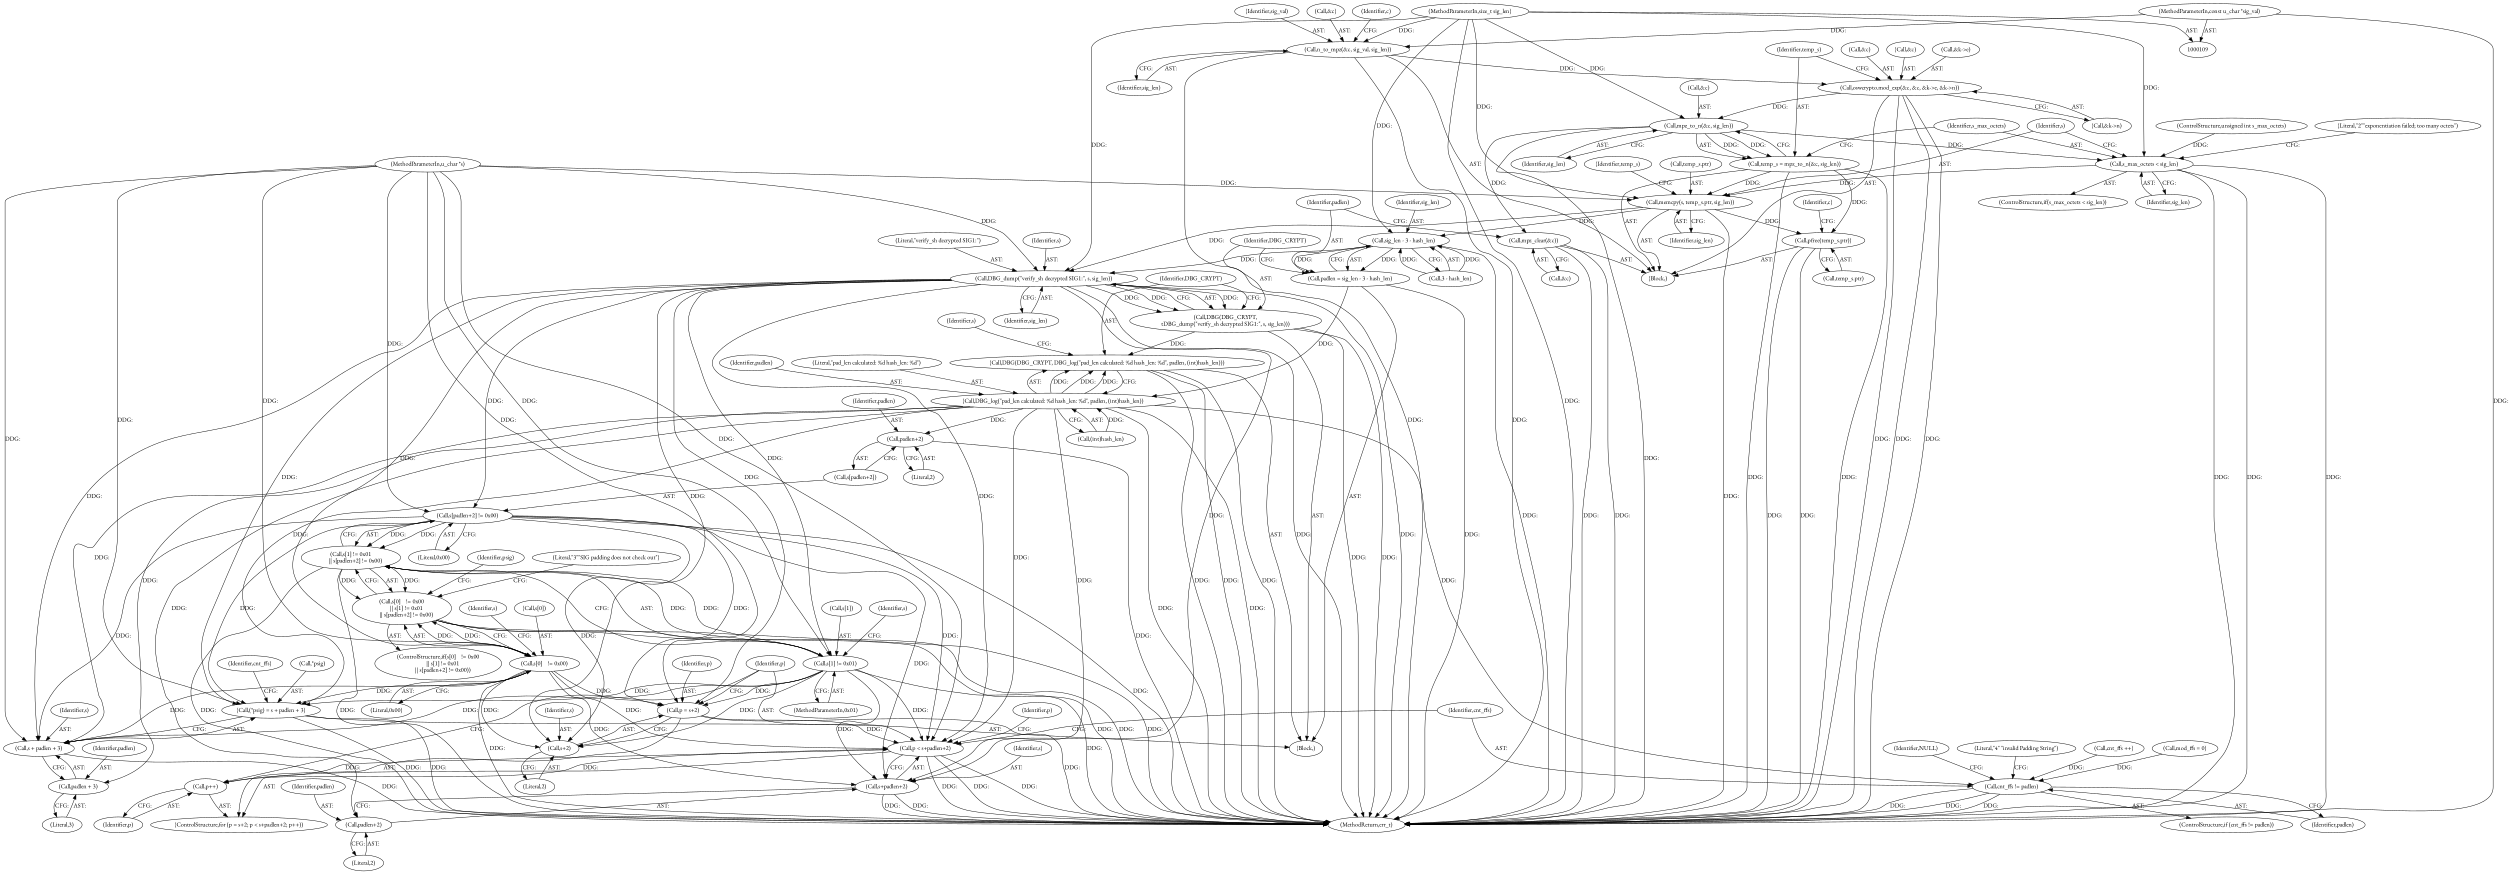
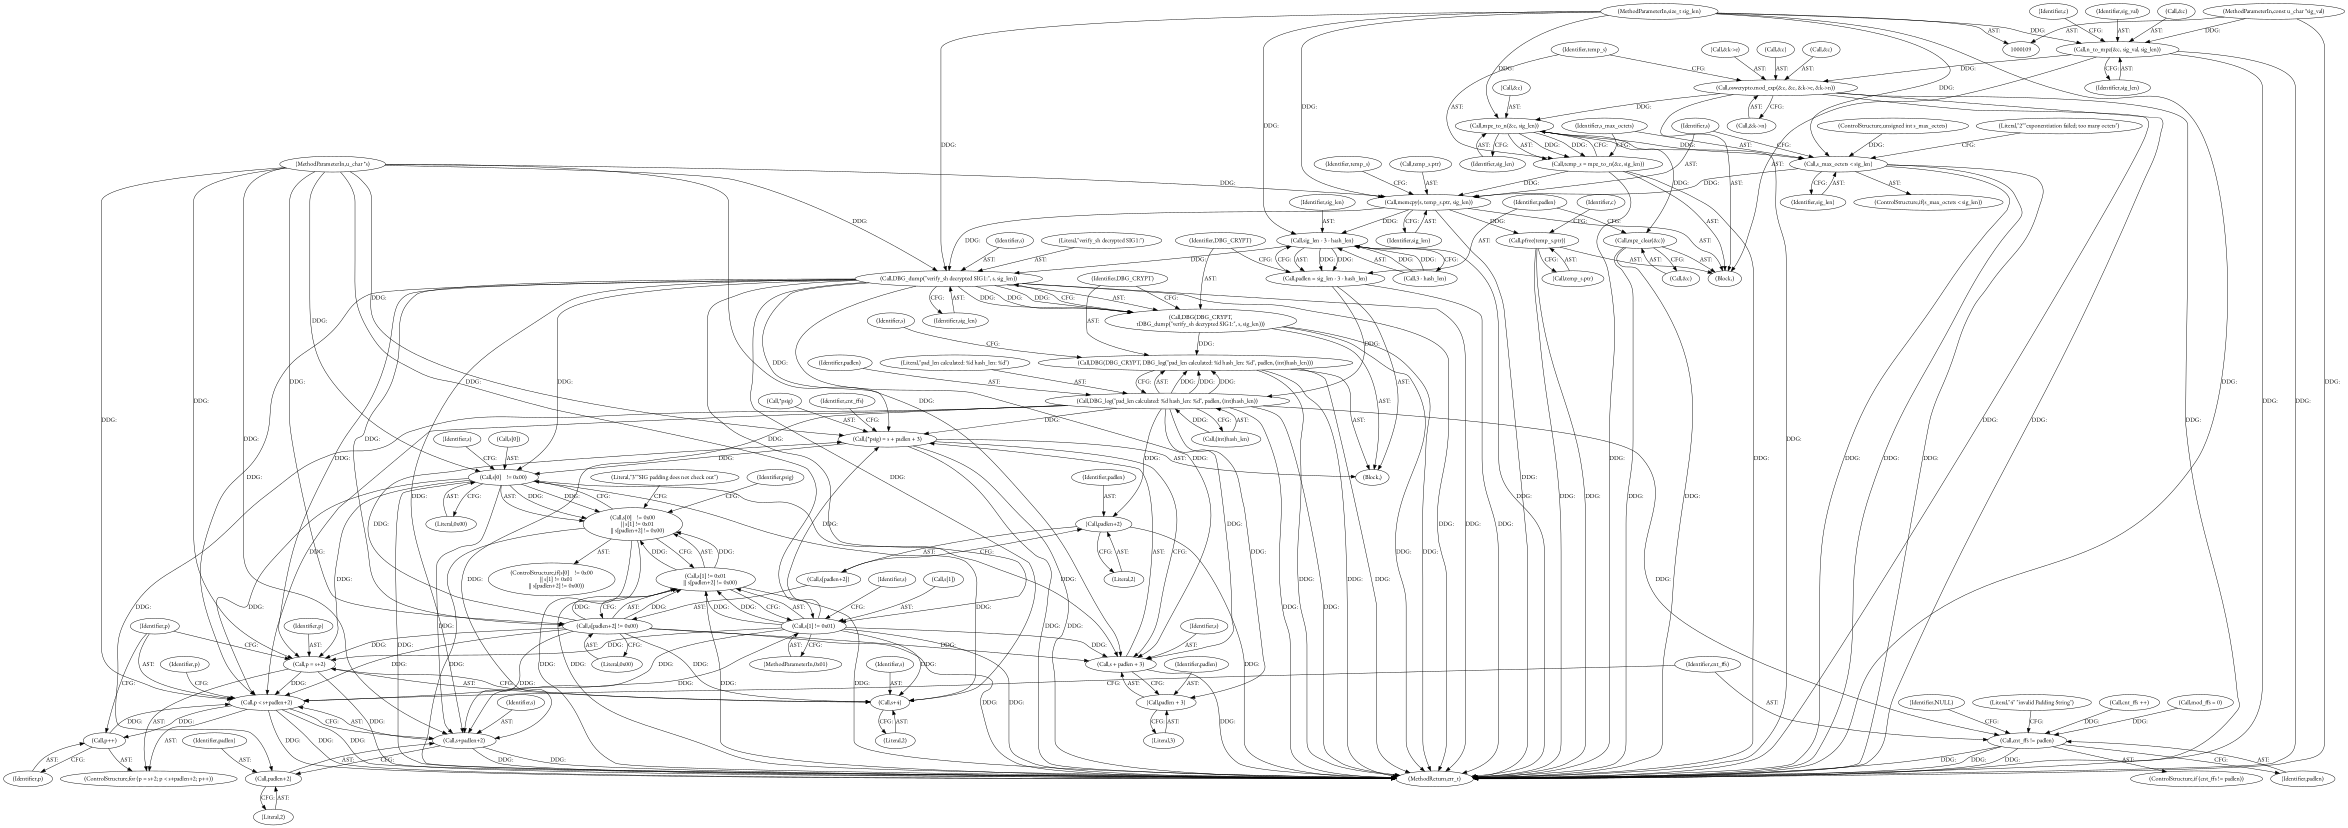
  digraph {
    fontname="EB Garamond"
    node [fontname="EB Garamond"]
    edge [fontname="EB Garamond"]
    n1 [label="(Call,oswcrypto.mod_exp(&c, &c, &k->e, &k->n))"]
    n2 [label="(Call,mpz_to_n(&c, sig_len))"]
    n3 [label="(Block,)"]
    n4 [label="(Call,&k->n)"]
    n5 [label="(MethodReturn,err_t)"]
    n6 [label="(Call,s_max_octets < sig_len)"]
    n7 [label="(Call,temp_s = mpz_to_n(&c, sig_len))"]
    n8 [label="(Call,mpz_clear(&c))"]
    n9 [label="(Identifier,sig_len)"]
    n10 [label="(Call,n_to_mpz(&c, sig_val, sig_len))"]
    n11 [label="(Identifier,sig_len)"]
    n12 [label="(MethodParameterIn,const u_char *sig_val)"]
    1000109
    n14 [label="(MethodParameterIn,size_t sig_len)"]
    n15 [label="(Call,memcpy(s, temp_s.ptr, sig_len))"]
    n16 [label="(Call,sig_len - 3 - hash_len)"]
    n17 [label="(Call,DBG_dump(\"verify_sh decrypted SIG1:\", s, sig_len))"]
    n18 [label="(Call,pfree(temp_s.ptr))"]
    n19 [label="(Identifier,sig_len)"]
    n20 [label="(Call,padlen = sig_len - 3 - hash_len)"]
    n21 [label="(Call,3 - hash_len)"]
    n22 [label="(Call,(*psig) = s + padlen + 3)"]
    n23 [label="(Call,s + padlen + 3)"]
    n24 [label="(Call,p < s+padlen+2)"]
    n25 [label="(Call,s+padlen+2)"]
    n26 [label="(Call,DBG(DBG_CRYPT,\n\tDBG_dump(\"verify_sh decrypted SIG1:\", s, sig_len)))"]
    n27 [label="(Call,s[0]    != 0x00)"]
    n28 [label="(Call,p = s+2)"]
-   n29 [label="(Call,s+2)"]
+   n29 [label="(Call,s+4)"]
    n30 [label="(Call,s[1] != 0x01)"]
    n31 [label="(Call,s[padlen+2] != 0x00)"]
    n32 [label="(Identifier,sig_len)"]
    n33 [label="(Identifier,sig_len)"]
    n34 [label="(ControlStructure,if(s_max_octets < sig_len))"]
    n35 [label="(Call,&c)"]
    n36 [label="(Call,temp_s.ptr)"]
    n37 [label="(Call,DBG_log(\"pad_len calculated: %d hash_len: %d\", padlen, (int)hash_len))"]
    n38 [label="(Block,)"]
    n39 [label="(Call,DBG(DBG_CRYPT, DBG_log(\"pad_len calculated: %d hash_len: %d\", padlen, (int)hash_len)))"]
    n40 [label="(Call,padlen+2)"]
    n41 [label="(Call,padlen + 3)"]
    n42 [label="(Call,padlen+2)"]
    n43 [label="(Call,cnt_ffs != padlen)"]
    n44 [label="(Call,(int)hash_len)"]
    n45 [label="(Call,s[padlen+2])"]
    n46 [label="(Literal,2)"]
    n47 [label="(Literal,3)"]
    n48 [label="(Call,p++)"]
    n49 [label="(ControlStructure,for (p = s+2; p < s+padlen+2; p++))"]
    n50 [label="(Literal,2)"]
    n51 [label="(ControlStructure,if (cnt_ffs != padlen))"]
    n52 [label="(Identifier,padlen)"]
    n53 [label="(Identifier,p)"]
    n54 [label="(Call,s[0]    != 0x00\n       || s[1] != 0x01\n       || s[padlen+2] != 0x00)"]
    n55 [label="(Literal,0x00)"]
    n56 [label="(Literal,2)"]
    n57 [label="(Call,s[1] != 0x01\n       || s[padlen+2] != 0x00)"]
    n58 [label="(MethodParameterIn,0x01)"]
    n59 [label="(Literal,0x00)"]
    n60 [label="(ControlStructure,if(s[0]    != 0x00\n       || s[1] != 0x01\n       || s[padlen+2] != 0x00))"]
    n61 [label="(Identifier,NULL)"]
    n62 [label="(Identifier,c)"]
    n63 [label="(Call,*psig)"]
    n64 [label="(Literal,\"4\" \"invalid Padding String\")"]
    n65 [label="(Identifier,s)"]
    n66 [label="(Identifier,padlen)"]
    n67 [label="(Call,&k->e)"]
    n68 [label="(Identifier,padlen)"]
    n69 [label="(Call,temp_s.ptr)"]
    n70 [label="(Identifier,DBG_CRYPT)"]
    n71 [label="(Call,&c)"]
    n72 [label="(Literal,\"3\"\"SIG padding does not check out\")"]
    n73 [label="(Identifier,s)"]
    n74 [label="(Identifier,p)"]
    n75 [label="(ControlStructure,unsigned int s_max_octets)"]
    n76 [label="(Identifier,s_max_octets)"]
    n77 [label="(Identifier,s)"]
    n78 [label="(Identifier,sig_len)"]
    n79 [label="(Identifier,padlen)"]
    n80 [label="(Identifier,psig)"]
    n81 [label="(Identifier,sig_val)"]
    n82 [label="(Identifier,p)"]
    n83 [label="(Literal,\"verify_sh decrypted SIG1:\")"]
    n84 [label="(Call,&c)"]
    n85 [label="(Identifier,cnt_ffs)"]
    n86 [label="(Identifier,s)"]
    n87 [label="(Identifier,s)"]
    n88 [label="(Identifier,padlen)"]
    n89 [label="(Call,&c)"]
    n90 [label="(MethodParameterIn,u_char *s)"]
    n91 [label="(Identifier,c)"]
    n92 [label="(Call,cnt_ffs ++)"]
    n93 [label="(Identifier,temp_s)"]
    n94 [label="(Identifier,p)"]
    n95 [label="(Identifier,cnt_ffs)"]
    n96 [label="(Identifier,s)"]
    n97 [label="(Call,s[0])"]
    n98 [label="(Literal,\"2\"\"exponentiation failed; too many octets\")"]
    n99 [label="(Identifier,padlen)"]
    n100 [label="(Call,mod_ffs = 0)"]
    n101 [label="(Identifier,temp_s)"]
    n102 [label="(Call,&c)"]
    n103 [label="(Identifier,DBG_CRYPT)"]
    n104 [label="(Identifier,s)"]
    n105 [label="(Identifier,s)"]
    n106 [label="(Call,s[1])"]
    n107 [label="(Literal,\"pad_len calculated: %d hash_len: %d\")"]
    n1 -> n2 [label="DDG: "]
    n1 -> n3 [label="AST: "]
    n1 -> n4 [label="CFG: "]
    n1 -> n5 [label="DDG: "]
    n1 -> n5 [label="DDG: "]
    n1 -> n5 [label="DDG: "]
    n2 -> n5 [label="DDG: "]
    n2 -> n6 [label="DDG: "]
    n2 -> n7 [label="AST: "]
    n2 -> n7 [label="DDG: "]
    n2 -> n7 [label="DDG: "]
    n2 -> n8 [label="DDG: "]
    n2 -> n9 [label="CFG: "]
    n4 -> n1 [label="AST: "]
    n6 -> n5 [label="DDG: "]
    n6 -> n5 [label="DDG: "]
    n6 -> n5 [label="DDG: "]
    n6 -> n15 [label="DDG: "]
    n6 -> n33 [label="CFG: "]
    n6 -> n34 [label="AST: "]
    n7 -> n2 [label="CFG: "]
    n7 -> n3 [label="AST: "]
    n7 -> n5 [label="DDG: "]
    n7 -> n5 [label="DDG: "]
    n7 -> n15 [label="DDG: "]
-   n7 -> n18 [label="DDG: "]
    n8 -> n3 [label="AST: "]
    n8 -> n5 [label="DDG: "]
    n8 -> n5 [label="DDG: "]
    n8 -> n35 [label="CFG: "]
    n9 -> n2 [label="AST: "]
    n10 -> n1 [label="DDG: "]
    n10 -> n3 [label="AST: "]
    n10 -> n5 [label="DDG: "]
    n10 -> n5 [label="DDG: "]
    n10 -> n11 [label="CFG: "]
    n11 -> n10 [label="AST: "]
    n12 -> n5 [label="DDG: "]
    n12 -> n10 [label="DDG: "]
    n12 -> 1000109 [label="AST: "]
    n14 -> n2 [label="DDG: "]
    n14 -> n5 [label="DDG: "]
    n14 -> n6 [label="DDG: "]
    n14 -> n10 [label="DDG: "]
    n14 -> 1000109 [label="AST: "]
    n14 -> n15 [label="DDG: "]
    n14 -> n16 [label="DDG: "]
    n14 -> n17 [label="DDG: "]
    n15 -> n3 [label="AST: "]
    n15 -> n5 [label="DDG: "]
    n15 -> n16 [label="DDG: "]
    n15 -> n17 [label="DDG: "]
    n15 -> n18 [label="DDG: "]
    n15 -> n19 [label="CFG: "]
    n16 -> n5 [label="DDG: "]
    n16 -> n17 [label="DDG: "]
    n16 -> n20 [label="AST: "]
    n16 -> n20 [label="DDG: "]
    n16 -> n20 [label="DDG: "]
    n16 -> n21 [label="CFG: "]
    n17 -> n5 [label="DDG: "]
    n17 -> n5 [label="DDG: "]
    n17 -> n22 [label="DDG: "]
    n17 -> n23 [label="DDG: "]
    n17 -> n24 [label="DDG: "]
    n17 -> n25 [label="DDG: "]
    n17 -> n26 [label="AST: "]
    n17 -> n26 [label="DDG: "]
    n17 -> n26 [label="DDG: "]
    n17 -> n26 [label="DDG: "]
    n17 -> n27 [label="DDG: "]
    n17 -> n28 [label="DDG: "]
    n17 -> n29 [label="DDG: "]
    n17 -> n30 [label="DDG: "]
    n17 -> n31 [label="DDG: "]
    n17 -> n32 [label="CFG: "]
    n18 -> n3 [label="AST: "]
    n18 -> n5 [label="DDG: "]
    n18 -> n5 [label="DDG: "]
    n18 -> n36 [label="CFG: "]
    n19 -> n15 [label="AST: "]
    n20 -> n5 [label="DDG: "]
    n20 -> n16 [label="CFG: "]
    n20 -> n37 [label="DDG: "]
    n20 -> n38 [label="AST: "]
    n21 -> n16 [label="AST: "]
    n21 -> n16 [label="DDG: "]
    n21 -> n16 [label="DDG: "]
    n22 -> n5 [label="DDG: "]
    n22 -> n5 [label="DDG: "]
    n22 -> n23 [label="CFG: "]
    n22 -> n38 [label="AST: "]
    n23 -> n5 [label="DDG: "]
    n23 -> n22 [label="AST: "]
    n23 -> n41 [label="CFG: "]
    n24 -> n5 [label="DDG: "]
    n24 -> n5 [label="DDG: "]
    n24 -> n5 [label="DDG: "]
    n24 -> n25 [label="CFG: "]
    n24 -> n48 [label="DDG: "]
    n24 -> n49 [label="AST: "]
    n25 -> n5 [label="DDG: "]
    n25 -> n5 [label="DDG: "]
    n25 -> n24 [label="AST: "]
    n25 -> n42 [label="CFG: "]
    n26 -> n5 [label="DDG: "]
    n26 -> n5 [label="DDG: "]
    n26 -> n17 [label="CFG: "]
    n26 -> n38 [label="AST: "]
    n26 -> n39 [label="DDG: "]
    n27 -> n5 [label="DDG: "]
-   n27 -> n22 [label="DDG: "]
+   n22 -> n27 [label="DDG: "]
    n27 -> n23 [label="DDG: "]
    n27 -> n24 [label="DDG: "]
    n27 -> n25 [label="DDG: "]
    n27 -> n28 [label="DDG: "]
    n27 -> n29 [label="DDG: "]
    n27 -> n54 [label="AST: "]
    n27 -> n54 [label="DDG: "]
    n27 -> n54 [label="DDG: "]
    n27 -> n55 [label="CFG: "]
    n28 -> n5 [label="DDG: "]
    n28 -> n24 [label="DDG: "]
    n28 -> n29 [label="CFG: "]
    n28 -> n49 [label="AST: "]
    n29 -> n28 [label="AST: "]
    n29 -> n56 [label="CFG: "]
    n30 -> n5 [label="DDG: "]
    n30 -> n22 [label="DDG: "]
    n30 -> n23 [label="DDG: "]
    n30 -> n24 [label="DDG: "]
    n30 -> n25 [label="DDG: "]
    n30 -> n28 [label="DDG: "]
    n30 -> n29 [label="DDG: "]
    n30 -> n57 [label="AST: "]
    n30 -> n57 [label="DDG: "]
    n30 -> n57 [label="DDG: "]
    n30 -> n58 [label="CFG: "]
    n31 -> n5 [label="DDG: "]
    n31 -> n22 [label="DDG: "]
    n31 -> n23 [label="DDG: "]
    n31 -> n24 [label="DDG: "]
    n31 -> n25 [label="DDG: "]
    n31 -> n28 [label="DDG: "]
    n31 -> n29 [label="DDG: "]
    n31 -> n57 [label="AST: "]
    n31 -> n57 [label="DDG: "]
    n31 -> n57 [label="DDG: "]
    n31 -> n59 [label="CFG: "]
    n32 -> n17 [label="AST: "]
    n33 -> n6 [label="AST: "]
    n35 -> n8 [label="AST: "]
    n36 -> n18 [label="AST: "]
    n37 -> n5 [label="DDG: "]
    n37 -> n5 [label="DDG: "]
    n37 -> n22 [label="DDG: "]
    n37 -> n23 [label="DDG: "]
    n37 -> n24 [label="DDG: "]
    n37 -> n25 [label="DDG: "]
    n37 -> n39 [label="AST: "]
    n37 -> n39 [label="DDG: "]
    n37 -> n39 [label="DDG: "]
    n37 -> n39 [label="DDG: "]
    n37 -> n40 [label="DDG: "]
    n37 -> n41 [label="DDG: "]
    n37 -> n42 [label="DDG: "]
    n37 -> n43 [label="DDG: "]
    n37 -> n44 [label="CFG: "]
    n39 -> n5 [label="DDG: "]
    n39 -> n5 [label="DDG: "]
    n39 -> n5 [label="DDG: "]
    n39 -> n37 [label="CFG: "]
    n39 -> n38 [label="AST: "]
    n40 -> n5 [label="DDG: "]
    n40 -> n45 [label="AST: "]
    n40 -> n46 [label="CFG: "]
    n41 -> n23 [label="AST: "]
    n41 -> n47 [label="CFG: "]
    n42 -> n25 [label="AST: "]
    n42 -> n50 [label="CFG: "]
    n43 -> n5 [label="DDG: "]
    n43 -> n5 [label="DDG: "]
    n43 -> n5 [label="DDG: "]
    n43 -> n51 [label="AST: "]
    n43 -> n52 [label="CFG: "]
    n44 -> n37 [label="AST: "]
    n44 -> n37 [label="DDG: "]
    n45 -> n31 [label="AST: "]
    n45 -> n40 [label="CFG: "]
    n46 -> n40 [label="AST: "]
    n47 -> n41 [label="AST: "]
    n48 -> n24 [label="DDG: "]
    n48 -> n49 [label="AST: "]
    n48 -> n53 [label="CFG: "]
    n50 -> n42 [label="AST: "]
    n52 -> n43 [label="AST: "]
    n53 -> n48 [label="AST: "]
    n54 -> n5 [label="DDG: "]
    n54 -> n5 [label="DDG: "]
    n54 -> n5 [label="DDG: "]
    n54 -> n27 [label="CFG: "]
    n54 -> n57 [label="CFG: "]
    n54 -> n60 [label="AST: "]
    n55 -> n27 [label="AST: "]
    n56 -> n29 [label="AST: "]
    n57 -> n5 [label="DDG: "]
    n57 -> n5 [label="DDG: "]
    n57 -> n30 [label="CFG: "]
    n57 -> n31 [label="CFG: "]
    n57 -> n54 [label="AST: "]
    n57 -> n54 [label="DDG: "]
    n57 -> n54 [label="DDG: "]
    n58 -> n30 [label="AST: "]
    n59 -> n31 [label="AST: "]
    n61 -> n43 [label="CFG: "]
    n62 -> n10 [label="CFG: "]
    n63 -> n22 [label="AST: "]
    n64 -> n43 [label="CFG: "]
    n65 -> n30 [label="CFG: "]
    n66 -> n41 [label="AST: "]
    n67 -> n1 [label="AST: "]
    n68 -> n8 [label="CFG: "]
    n68 -> n20 [label="AST: "]
    n69 -> n15 [label="AST: "]
    n70 -> n20 [label="CFG: "]
    n70 -> n26 [label="AST: "]
    n71 -> n1 [label="AST: "]
    n72 -> n54 [label="CFG: "]
    n73 -> n17 [label="AST: "]
    n74 -> n24 [label="AST: "]
    n74 -> n28 [label="CFG: "]
    n74 -> n48 [label="CFG: "]
    n75 -> n6 [label="DDG: "]
    n76 -> n6 [label="AST: "]
    n76 -> n7 [label="CFG: "]
    n77 -> n6 [label="CFG: "]
    n77 -> n15 [label="AST: "]
    n78 -> n16 [label="AST: "]
    n79 -> n42 [label="AST: "]
    n80 -> n54 [label="CFG: "]
    n81 -> n10 [label="AST: "]
    n82 -> n28 [label="AST: "]
    n83 -> n17 [label="AST: "]
    n84 -> n10 [label="AST: "]
    n85 -> n24 [label="CFG: "]
    n85 -> n43 [label="AST: "]
    n86 -> n27 [label="CFG: "]
    n87 -> n23 [label="AST: "]
    n88 -> n37 [label="AST: "]
    n89 -> n1 [label="AST: "]
    n90 -> n15 [label="DDG: "]
    n90 -> n17 [label="DDG: "]
    n90 -> n22 [label="DDG: "]
    n90 -> n23 [label="DDG: "]
    n90 -> n24 [label="DDG: "]
+   n90 -> n25 [label="DDG: "]
    n90 -> n27 [label="DDG: "]
    n90 -> n28 [label="DDG: "]
    n90 -> n30 [label="DDG: "]
    n90 -> n31 [label="DDG: "]
    n91 -> n18 [label="CFG: "]
    n92 -> n43 [label="DDG: "]
    n93 -> n1 [label="CFG: "]
    n93 -> n7 [label="AST: "]
    n94 -> n24 [label="CFG: "]
    n95 -> n22 [label="CFG: "]
    n96 -> n39 [label="CFG: "]
    n97 -> n27 [label="AST: "]
    n98 -> n6 [label="CFG: "]
    n99 -> n40 [label="AST: "]
    n100 -> n43 [label="DDG: "]
    n101 -> n15 [label="CFG: "]
    n102 -> n2 [label="AST: "]
    n103 -> n26 [label="CFG: "]
    n103 -> n39 [label="AST: "]
    n104 -> n25 [label="AST: "]
    n105 -> n29 [label="AST: "]
    n106 -> n30 [label="AST: "]
    n107 -> n37 [label="AST: "]
  }
